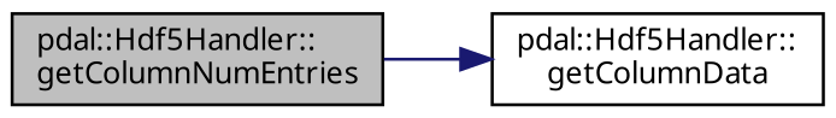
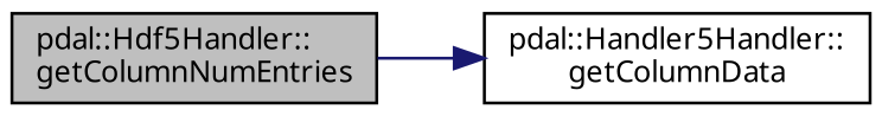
  digraph {
    rankdir=LR
    fontname="Noto Sans"
    node [color=black fontname="Noto Sans" fontsize=10 shape=record style=filled]
    n1 [fillcolor=grey75 fontcolor=black height=0.2 label="pdal::Hdf5Handler::\lgetColumnNumEntries" width=0.4]
-   n2 [fillcolor=white height=0.2 label="pdal::Hdf5Handler::\lgetColumnData" width=0.4]
+   n2 [fillcolor=white height=0.2 label="pdal::Handler5Handler::\lgetColumnData" width=0.4]
    n1 -> n2 [color=midnightblue fontname="Noto Sans" fontsize=10 labelfontname=Helvetica labelfontsize=10 style=solid]
  }
